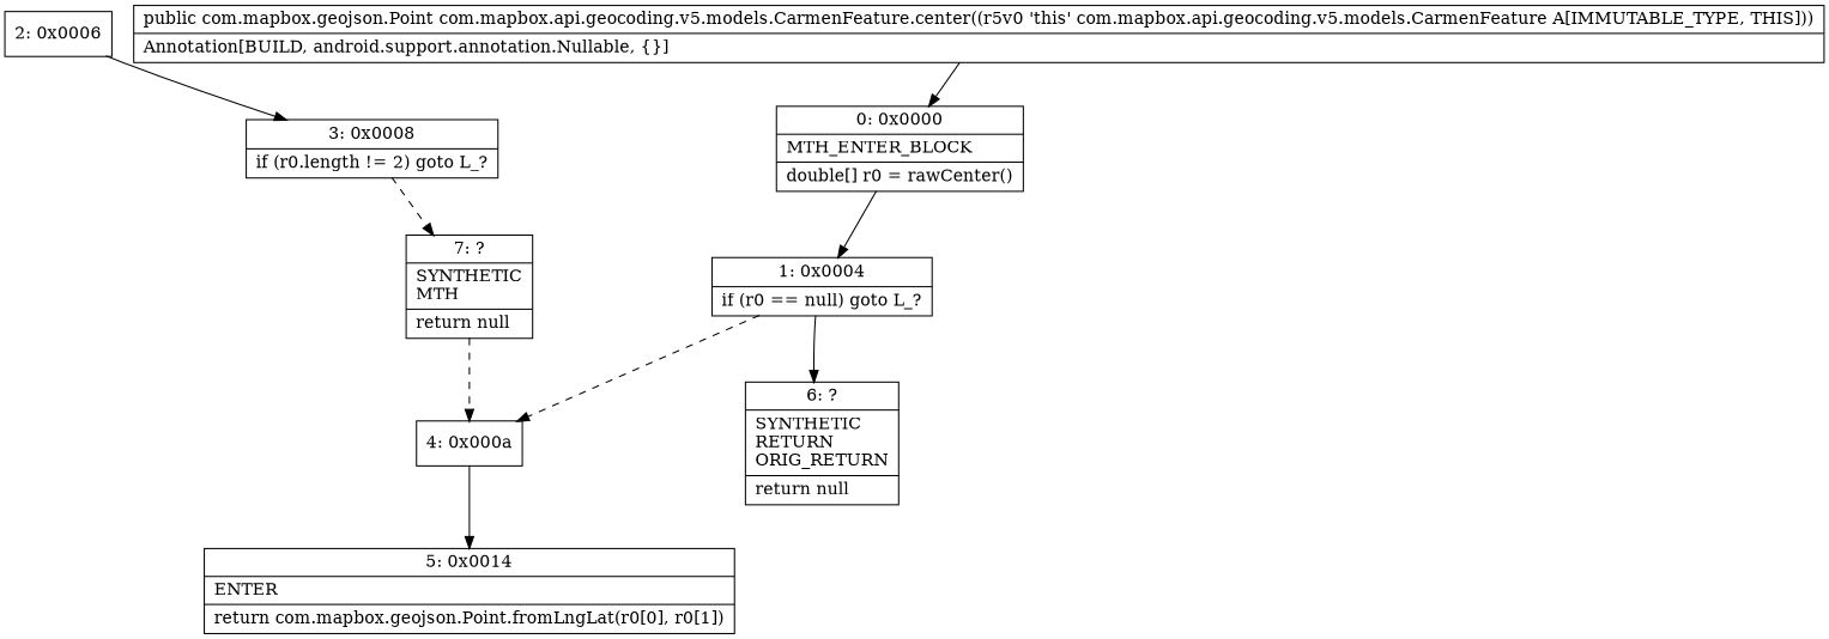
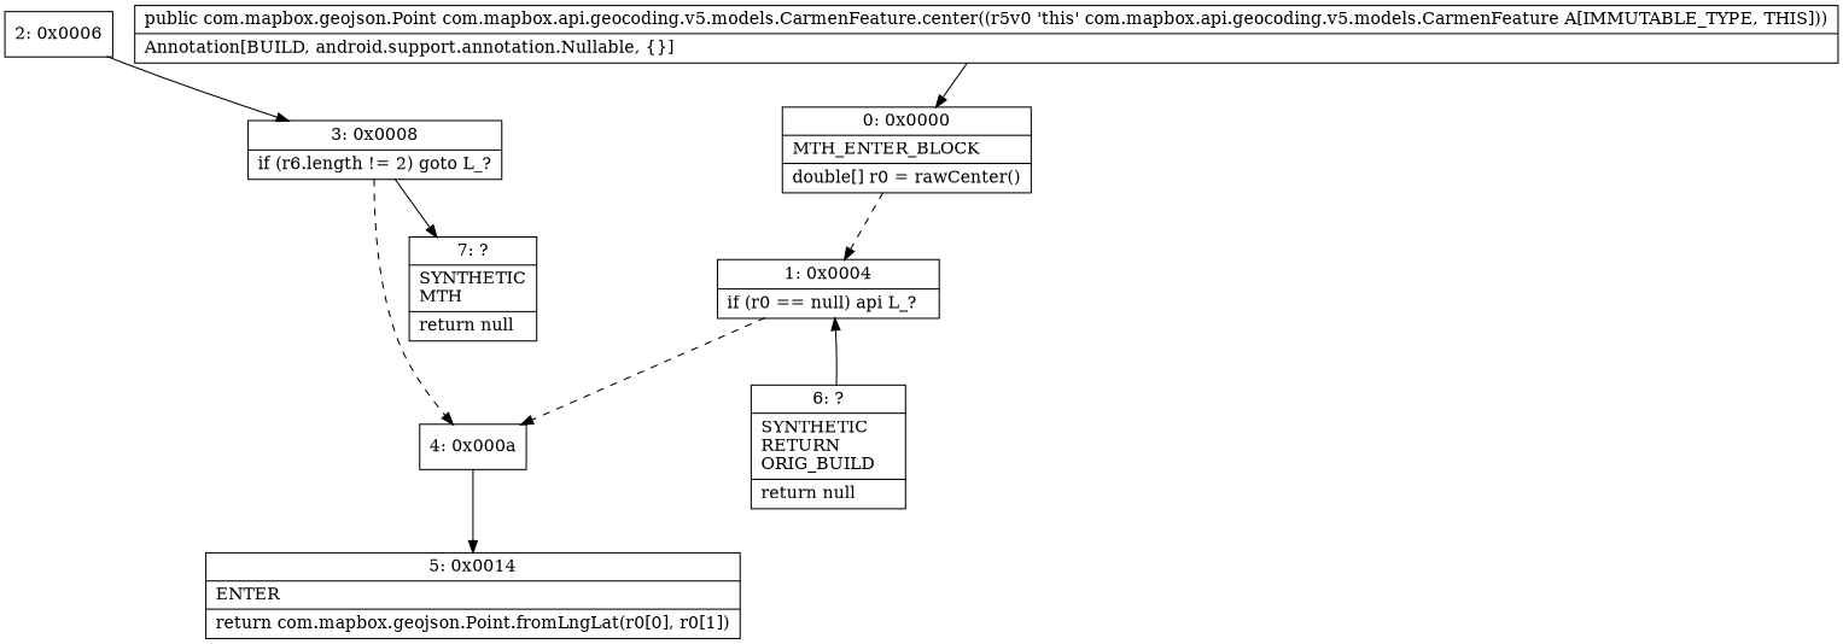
  digraph {
    node [shape=record]
    n1 [label="{0\:\ 0x0000|MTH_ENTER_BLOCK\l|double[] r0 = rawCenter()\l}"]
-   n2 [label="{1\:\ 0x0004|if (r0 == null) goto L_?\l}"]
-   n3 [label="{6\:\ ?|SYNTHETIC\lRETURN\lORIG_RETURN\l|return null\l}"]
+   n2 [label="{1\:\ 0x0004|if (r0 == null) api L_?\l}"]
+   n3 [label="{6\:\ ?|SYNTHETIC\lRETURN\lORIG_BUILD\l|return null\l}"]
    n4 [label="{4\:\ 0x000a}"]
    n5 [label="{2\:\ 0x0006}"]
-   n6 [label="{3\:\ 0x0008|if (r0.length != 2) goto L_?\l}"]
+   n6 [label="{3\:\ 0x0008|if (r6.length != 2) goto L_?\l}"]
    n7 [label="{7\:\ ?|SYNTHETIC\lMTH\l|return null\l}"]
    n8 [label="{5\:\ 0x0014|ENTER\l|return com.mapbox.geojson.Point.fromLngLat(r0[0], r0[1])\l}"]
    n9 [label="{public com.mapbox.geojson.Point com.mapbox.api.geocoding.v5.models.CarmenFeature.center((r5v0 'this' com.mapbox.api.geocoding.v5.models.CarmenFeature A[IMMUTABLE_TYPE, THIS]))  | Annotation[BUILD, android.support.annotation.Nullable, \{\}]\l}"]
-   n1 -> n2
-   n2 -> n3
+   n1 -> n2 [style=dashed]
+   n3 -> n2
    n2 -> n4 [style=dashed]
    n4 -> n8
    n5 -> n6
-   n7 -> n4 [style=dashed]
-   n6 -> n7 [style=dashed]
+   n6 -> n4 [style=dashed]
+   n6 -> n7
    n9 -> n1
  }
